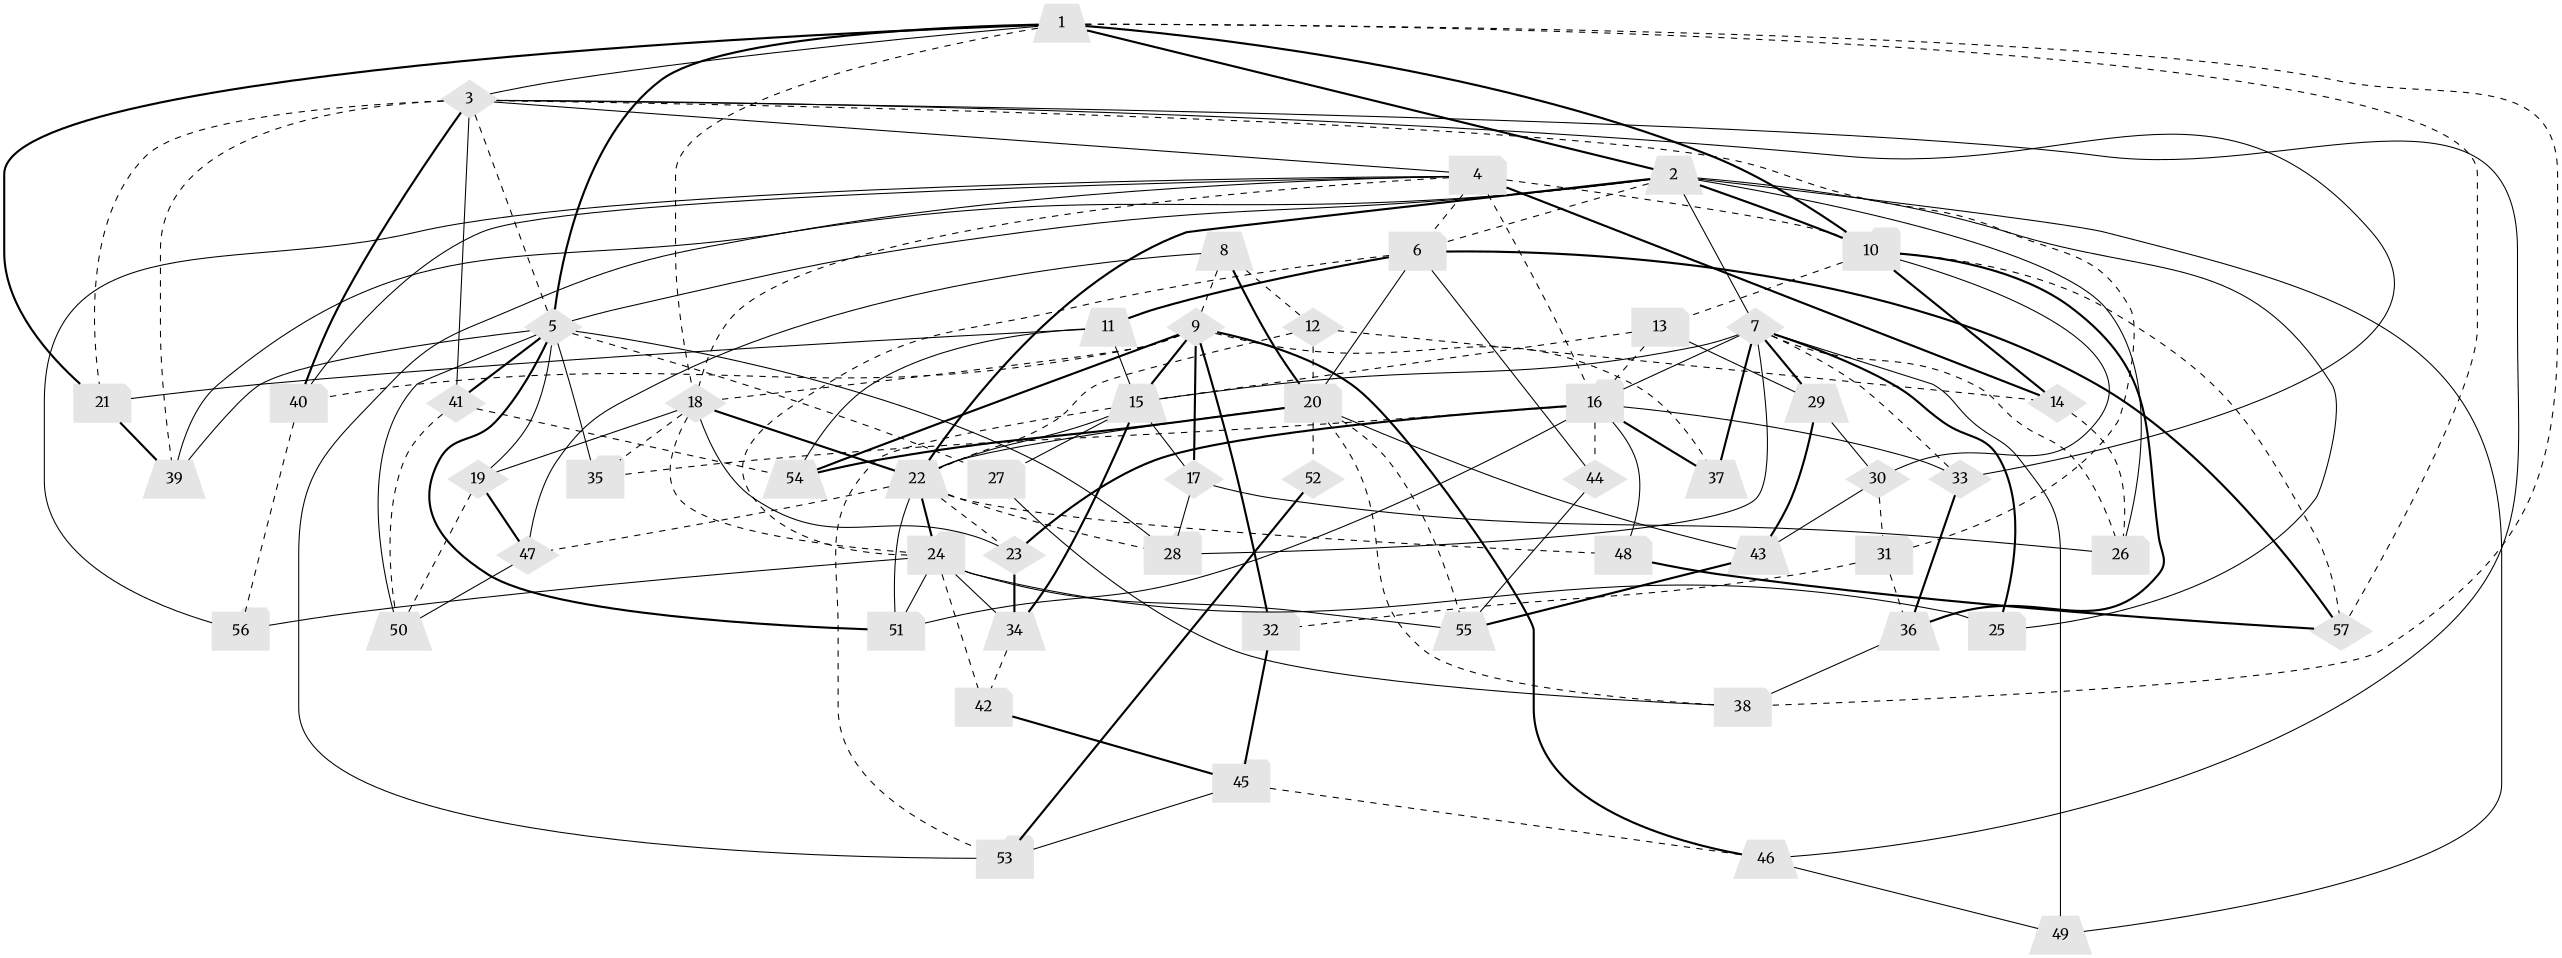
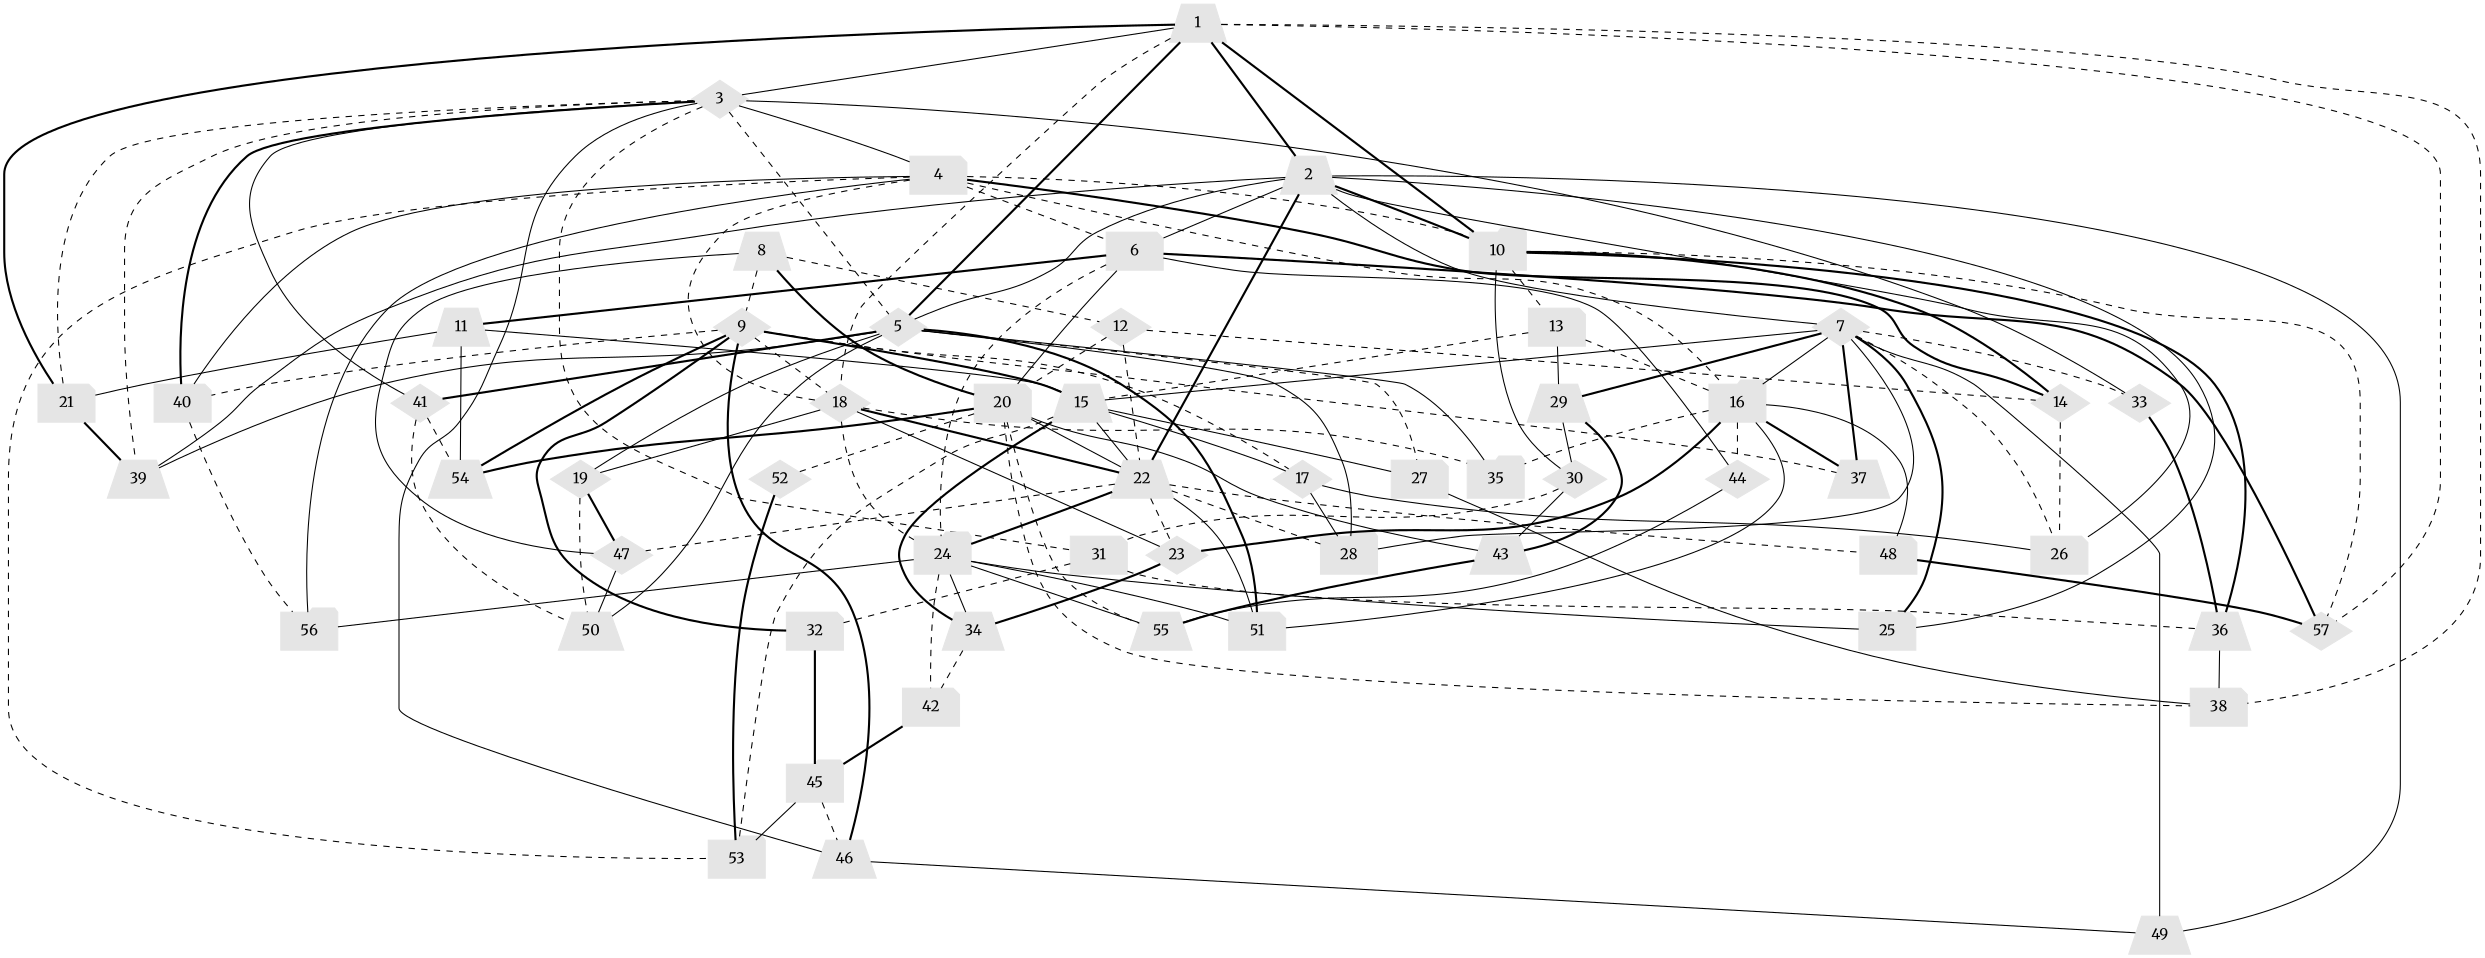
  graph {
    fontname=Merriweather
    node [color=gray90 fontname=Merriweather shape=trapezium style=filled]
    edge [fontname=Merriweather style=solid weight=1.0]
    1
    2
    3 [shape=diamond]
    5 [shape=diamond]
    10 [shape=folder]
    18 [shape=diamond]
    21 [shape=note]
    38 [shape=note]
    57 [shape=diamond]
    6 [shape=note]
    7 [shape=diamond]
    22
    25 [shape=note]
    26 [shape=note]
    39
    49
    4 [shape=note]
    31 [shape=note]
    33 [shape=diamond]
    40 [shape=note]
    41 [shape=diamond]
    46
    19 [shape=diamond]
    27 [shape=note]
    28 [shape=folder]
    35 [shape=folder]
    50
    51 [shape=note]
    14 [shape=diamond]
    13 [shape=note]
    30 [shape=diamond]
    36
    24 [shape=folder]
    23 [shape=diamond]
    11
    20 [shape=note]
    44 [shape=diamond]
    16 [shape=folder]
    15
    29
    37
    47 [shape=diamond]
    48 [shape=note]
    53 [shape=folder]
    56 [shape=folder]
    32 [shape=note]
    54
    43
    52 [shape=diamond]
    55
    34
    42 [shape=note]
    17 [shape=diamond]
    8
    9 [shape=diamond]
    12 [shape=diamond]
    45 [shape=folder]
    1 -- 2 [style=bold]
    1 -- 3 [weight=2.0]
    1 -- 5 [style=bold]
    1 -- 10 [style=bold weight=2.0]
    1 -- 18 [style=dashed]
    1 -- 21 [style=bold]
    1 -- 38 [style=dashed]
    1 -- 57 [style=dashed]
    2 -- 5
    2 -- 10 [style=bold]
-   2 -- 6 [style=dashed]
+   2 -- 6
    2 -- 7
    2 -- 22 [style=bold]
    2 -- 25
    2 -- 26
    2 -- 39
    2 -- 49
    3 -- 5 [style=dashed weight=2.0]
    3 -- 21 [style=dashed]
    3 -- 39 [style=dashed]
    3 -- 4
    3 -- 31 [style=dashed]
    3 -- 33
    3 -- 40 [style=bold]
    3 -- 41
    3 -- 46
    5 -- 39
    5 -- 41 [style=bold]
    5 -- 19
    5 -- 27 [style=dashed]
    5 -- 28
    5 -- 35
    5 -- 50
    5 -- 51 [style=bold]
    10 -- 57 [style=dashed]
    10 -- 14 [style=bold]
    10 -- 13 [style=dashed]
    10 -- 30
    10 -- 36 [style=bold]
    18 -- 22 [style=bold]
    18 -- 19
    18 -- 35 [style=dashed]
    18 -- 24 [style=dashed]
    18 -- 23
    21 -- 39 [style=bold]
    6 -- 57 [style=bold]
    6 -- 24 [style=dashed]
    6 -- 11 [style=bold]
    6 -- 20 [weight=2.0]
    6 -- 44
    7 -- 25 [style=bold]
    7 -- 26 [style=dashed]
    7 -- 49 [weight=2.0]
    7 -- 33 [style=dashed]
    7 -- 28
    7 -- 16
    7 -- 15
    7 -- 29 [style=bold]
    7 -- 37 [style=bold weight=2.0]
    22 -- 28 [style=dashed]
    22 -- 51
    22 -- 24 [style=bold]
    22 -- 23 [style=dashed]
    22 -- 47 [style=dashed]
    22 -- 48 [style=dashed weight=2.0]
    4 -- 10 [style=dashed weight=4.0]
    4 -- 18 [style=dashed]
    4 -- 6 [style=dashed]
    4 -- 40
    4 -- 14 [style=bold]
    4 -- 16 [style=dashed]
-   4 -- 53
+   4 -- 53 [style=dashed]
    4 -- 56
    31 -- 36 [style=dashed]
    31 -- 32 [style=dashed]
    33 -- 36 [style=bold]
    40 -- 56 [style=dashed]
    41 -- 50 [style=dashed]
    41 -- 54 [style=dashed]
    46 -- 49
    19 -- 50 [style=dashed]
    19 -- 47 [style=bold]
    27 -- 38
    14 -- 26 [style=dashed]
    13 -- 16 [style=dashed]
    13 -- 15 [style=dashed]
    13 -- 29
    30 -- 31 [style=dashed]
    30 -- 43
    36 -- 38
    24 -- 25 [weight=2.0]
    24 -- 51
    24 -- 56 [weight=2.0]
    24 -- 55
    24 -- 34
    24 -- 42 [style=dashed weight=2.0]
    23 -- 34 [style=bold]
    11 -- 21
    11 -- 15
    11 -- 54
    20 -- 38 [style=dashed]
    20 -- 22
    20 -- 54 [style=bold]
    20 -- 43
    20 -- 52 [style=dashed weight=3.0]
    20 -- 55 [style=dashed]
    44 -- 55
-   16 -- 33
    16 -- 35 [style=dashed weight=2.0]
    16 -- 51
    16 -- 23 [style=bold]
    16 -- 44 [style=dashed weight=2.0]
    16 -- 37 [style=bold]
    16 -- 48
    15 -- 22
    15 -- 27 [weight=2.0]
    15 -- 53 [style=dashed]
    15 -- 34 [style=bold]
    15 -- 17
    29 -- 30
    29 -- 43 [style=bold]
    47 -- 50
    48 -- 57 [style=bold]
    32 -- 45 [style=bold]
    43 -- 55 [style=bold]
    52 -- 53 [style=bold]
    34 -- 42 [style=dashed]
    42 -- 45 [style=bold]
    17 -- 26
    17 -- 28
    8 -- 20 [style=bold]
    8 -- 47
    8 -- 9 [style=dashed]
    8 -- 12 [style=dashed]
    9 -- 18 [style=dashed]
    9 -- 40 [style=dashed]
    9 -- 46 [style=bold]
    9 -- 15 [style=bold]
    9 -- 37 [style=dashed]
    9 -- 32 [style=bold weight=2.0]
    9 -- 54 [style=bold]
-   9 -- 17 [style=bold]
+   9 -- 17 [style=dashed]
    12 -- 22 [style=dashed]
    12 -- 14 [style=dashed]
    12 -- 20 [style=dashed]
    45 -- 46 [style=dashed]
    45 -- 53
  }
